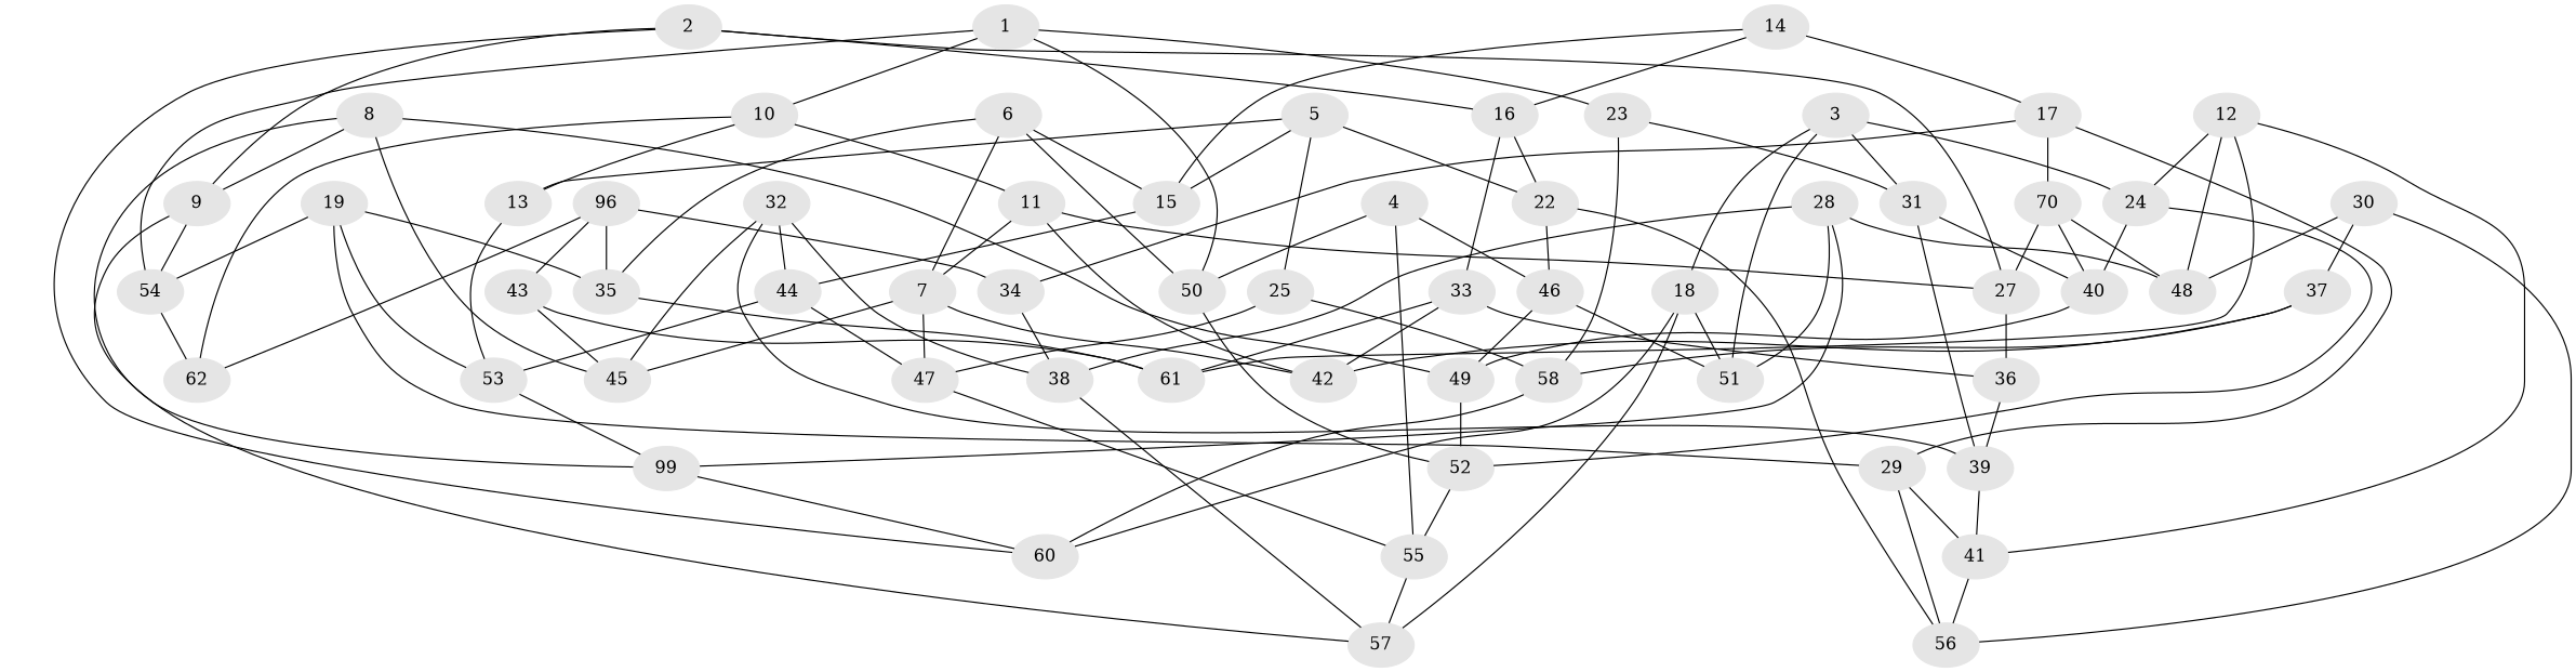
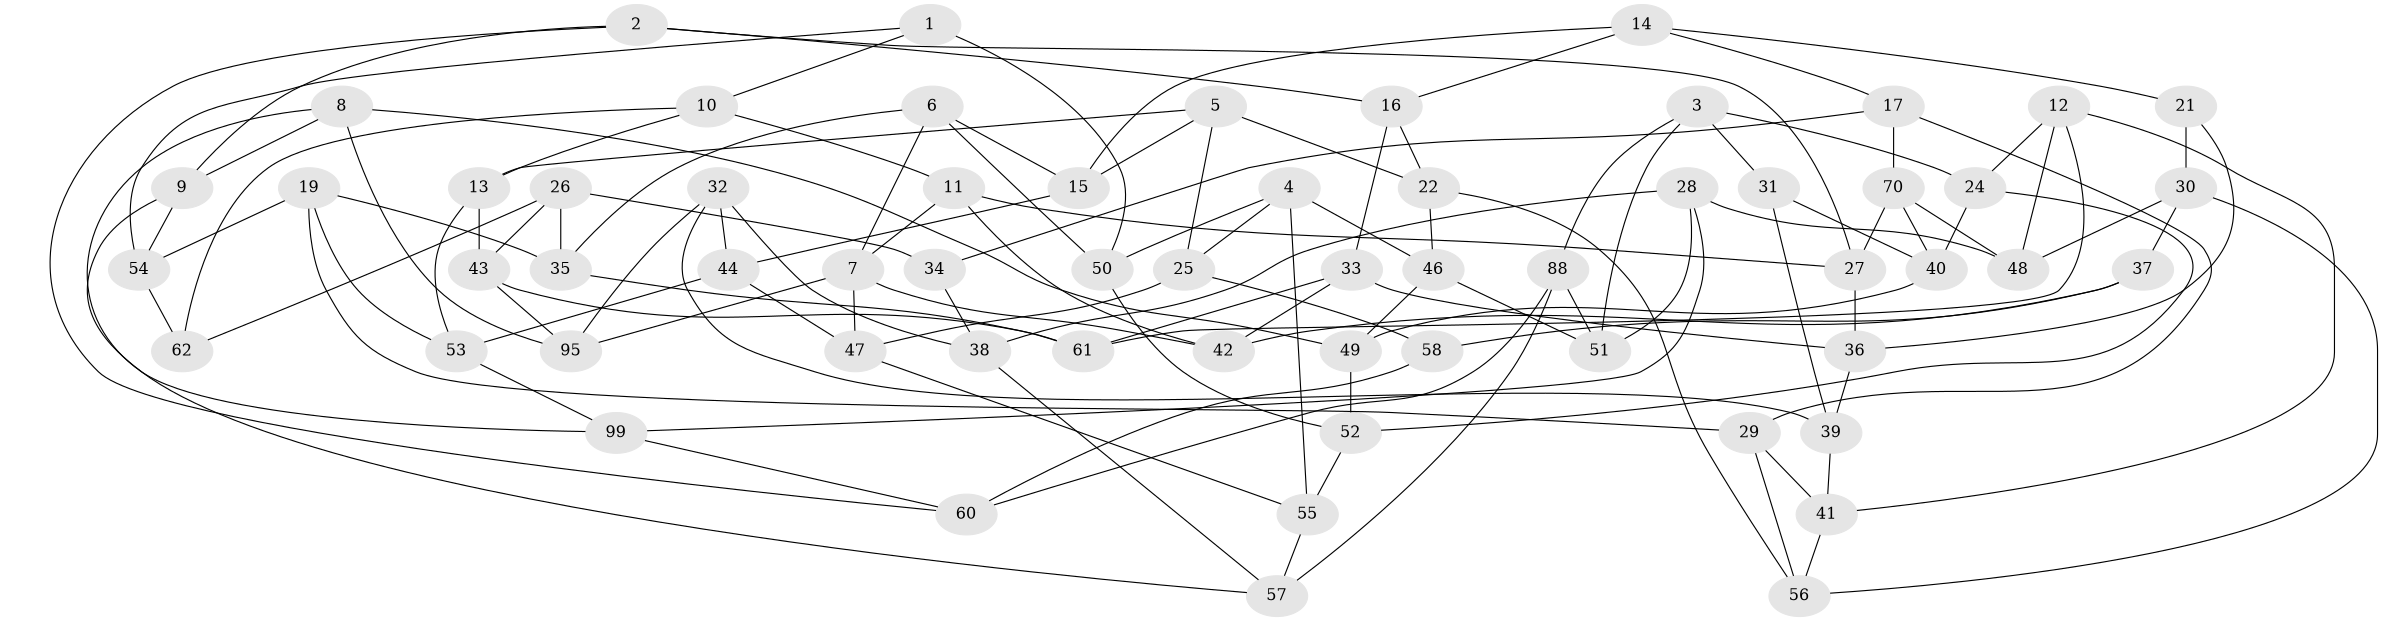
  graph {
    node [color=gray90 style=filled]
    1
    10
-   23
    50
    54
    13
    11
    62
    31
    58
    52
    2
    9
    16
    27
    60
    57
    22
    33
    36
    3
-   18
+   18 [label=88]
    24
    51
    40
    39
    4
    25
    46
    55
    47
    49
    5
    15
    43
    53
    44
    56
    6
    7
    35
    42
-   45
+   45 [label=95]
    61
    8
    n46 [label=99]
    12
    41
    48
    14
    17
+   21
    n53 [label=70]
    29
    34
    30
    38
    19
    37
-   26 [label=96]
+   26
    28
    32
    1 -- 10
-   1 -- 23
    1 -- 50
    1 -- 54
    10 -- 13
    10 -- 11
    10 -- 62
-   23 -- 31
-   23 -- 58
    50 -- 52
    54 -- 62
+   13 -- 43
    13 -- 53
    11 -- 27
    11 -- 7
    11 -- 42
    31 -- 40
    31 -- 39
    58 -- 60
    52 -- 55
    2 -- 9
    2 -- 16
    2 -- 27
    2 -- 60
    9 -- 54
    9 -- 57
    16 -- 22
    16 -- 33
    27 -- 36
    22 -- 46
    22 -- 56
    33 -- 36
    33 -- 42
    33 -- 61
    36 -- 39
    3 -- 31
    3 -- 18
    3 -- 24
    3 -- 51
    18 -- 60
    18 -- 57
    18 -- 51
    24 -- 52
    24 -- 40
    40 -- 49
    39 -- 41
    4 -- 50
+   4 -- 25
    4 -- 46
    4 -- 55
    25 -- 58
    25 -- 47
    46 -- 51
    46 -- 49
    55 -- 57
    47 -- 55
    49 -- 52
    5 -- 13
    5 -- 22
    5 -- 25
    5 -- 15
    15 -- 44
    43 -- 45
    43 -- 61
    53 -- n46
    44 -- 47
    44 -- 53
    6 -- 50
    6 -- 15
    6 -- 7
    6 -- 35
    7 -- 47
    7 -- 42
    7 -- 45
    35 -- 61
    8 -- 9
    8 -- 49
    8 -- 45
    8 -- n46
    n46 -- 60
    12 -- 24
    12 -- 61
    12 -- 41
    12 -- 48
    41 -- 56
    14 -- 16
    14 -- 15
    14 -- 17
+   14 -- 21
    17 -- n53
    17 -- 29
    17 -- 34
+   21 -- 36
+   21 -- 30
    n53 -- 27
    n53 -- 40
    n53 -- 48
    29 -- 56
    29 -- 41
    34 -- 38
    30 -- 56
    30 -- 48
    30 -- 37
    38 -- 57
    19 -- 54
    19 -- 53
    19 -- 35
    19 -- 29
    37 -- 58
    37 -- 42
    26 -- 62
    26 -- 43
    26 -- 35
    26 -- 34
    28 -- 51
    28 -- n46
    28 -- 48
    28 -- 38
    32 -- 39
    32 -- 44
    32 -- 45
    32 -- 38
  }
